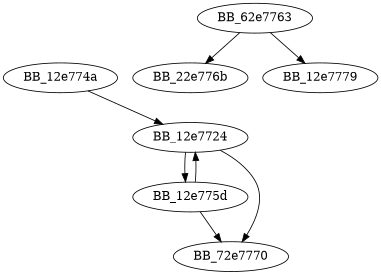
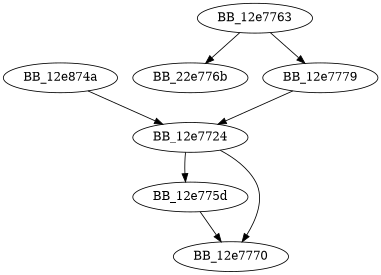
  digraph {
    n1 [label=BB_12e7724]
-   BB_12e774a
+   BB_12e774a [label=BB_12e874a]
    BB_12e775d
-   BB_12e7770 [label=BB_72e7770]
+   BB_12e7770
    n5 [label=BB_22e776b]
-   BB_12e7763 [label=BB_62e7763]
+   BB_12e7763
    BB_12e7779
    n1 -> BB_12e775d
    n1 -> BB_12e7770
    BB_12e774a -> n1
-   BB_12e775d -> n1
+   BB_12e7779 -> n1
    BB_12e775d -> BB_12e7770
    BB_12e7763 -> n5
    BB_12e7763 -> BB_12e7779
  }
